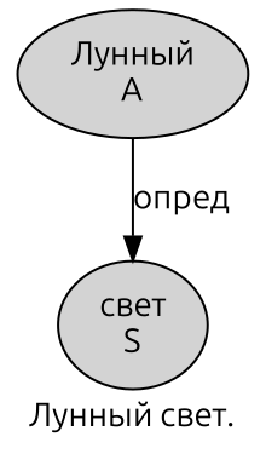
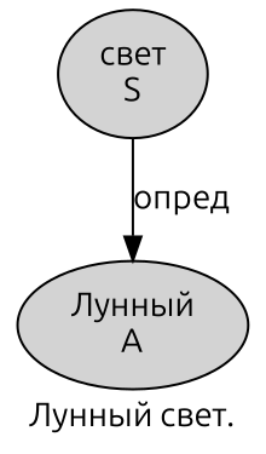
  digraph {
    label="Лунный свет."
    fontname=Ubuntu
    node [fillcolor=lightgray penwidth=1 shape=ellipse style=filled fontname=Ubuntu]
    n1 [label="Лунный\nA"]
    n2 [label="свет\nS"]
-   n1 -> n2 [label="опред" fontname=Ubuntu]
+   n2 -> n1 [label="опред" fontname=Ubuntu]
  }
